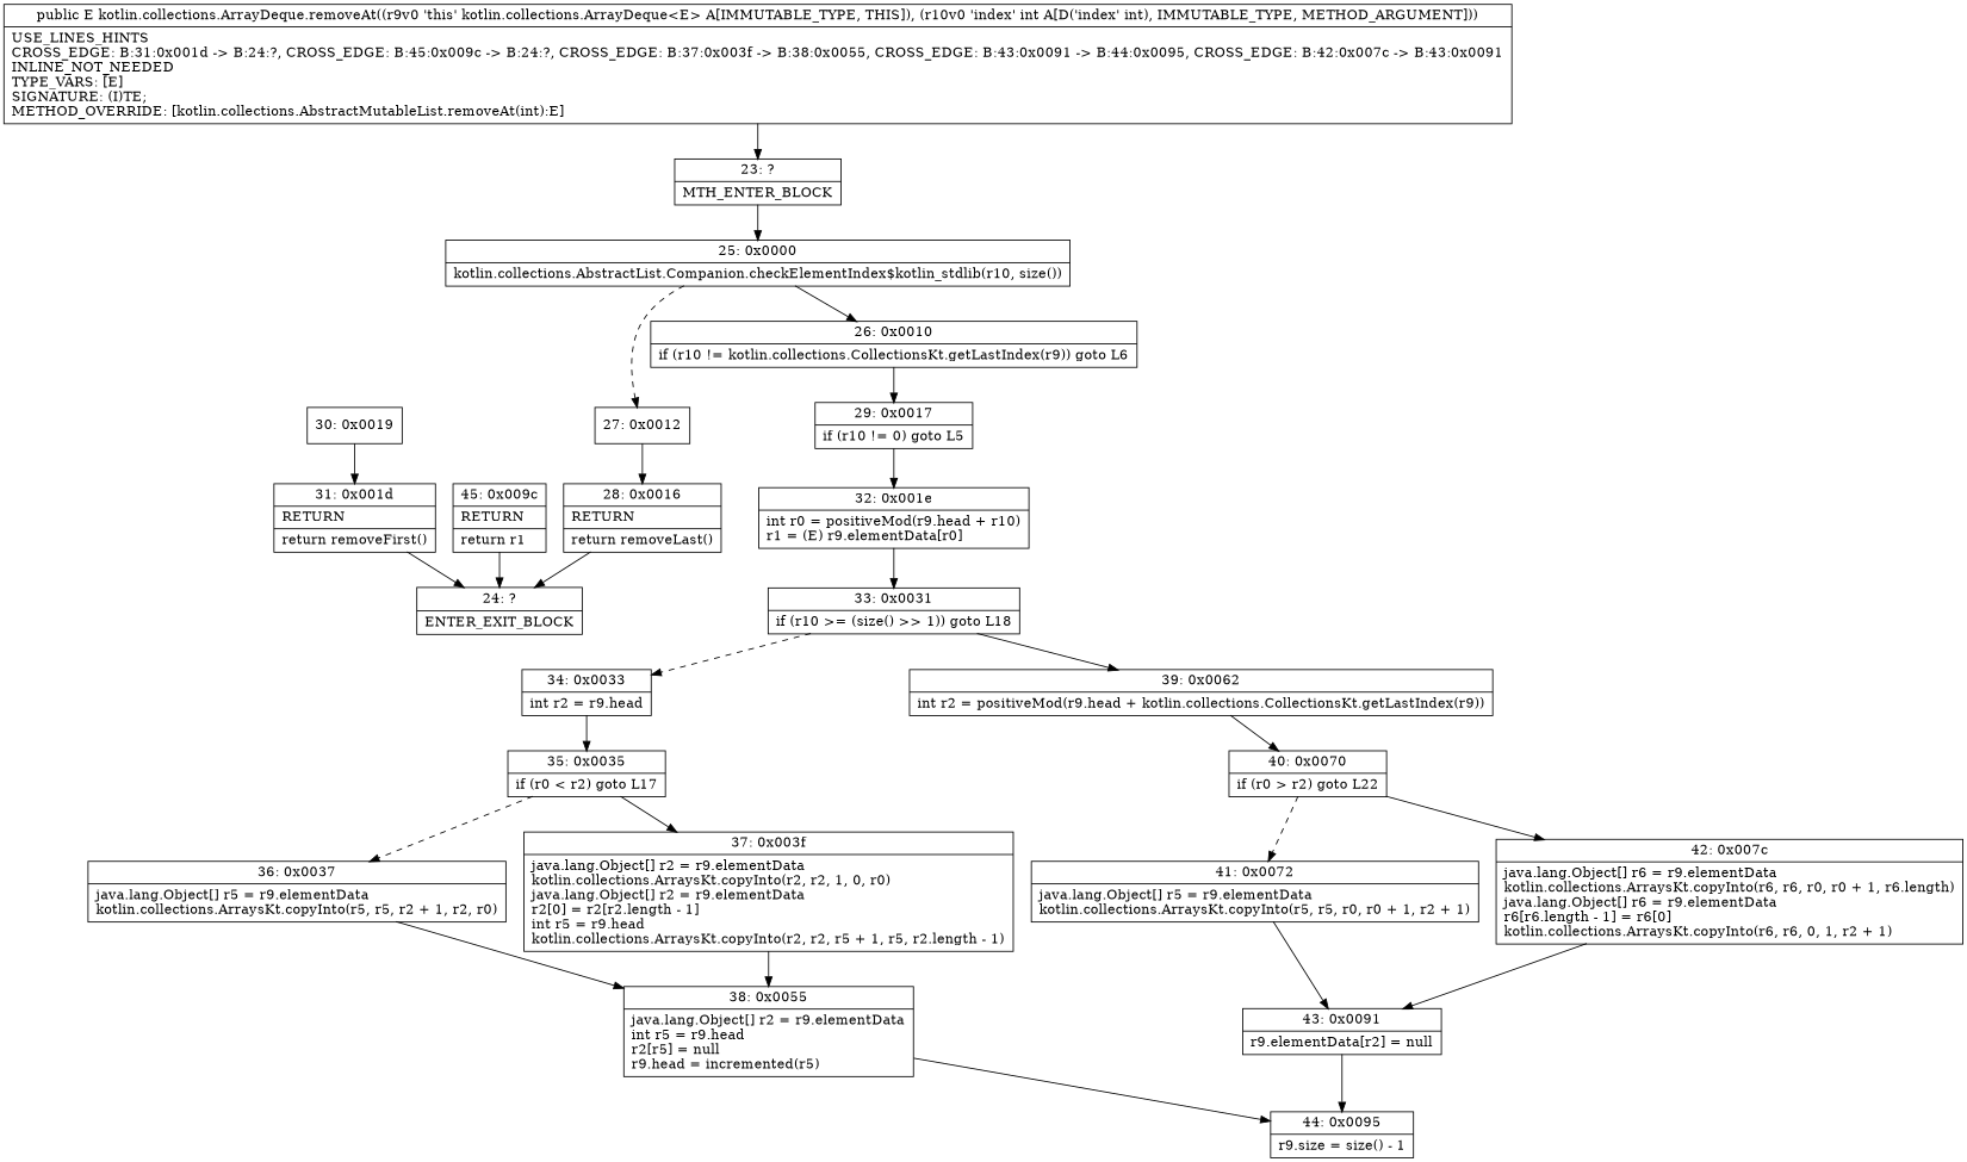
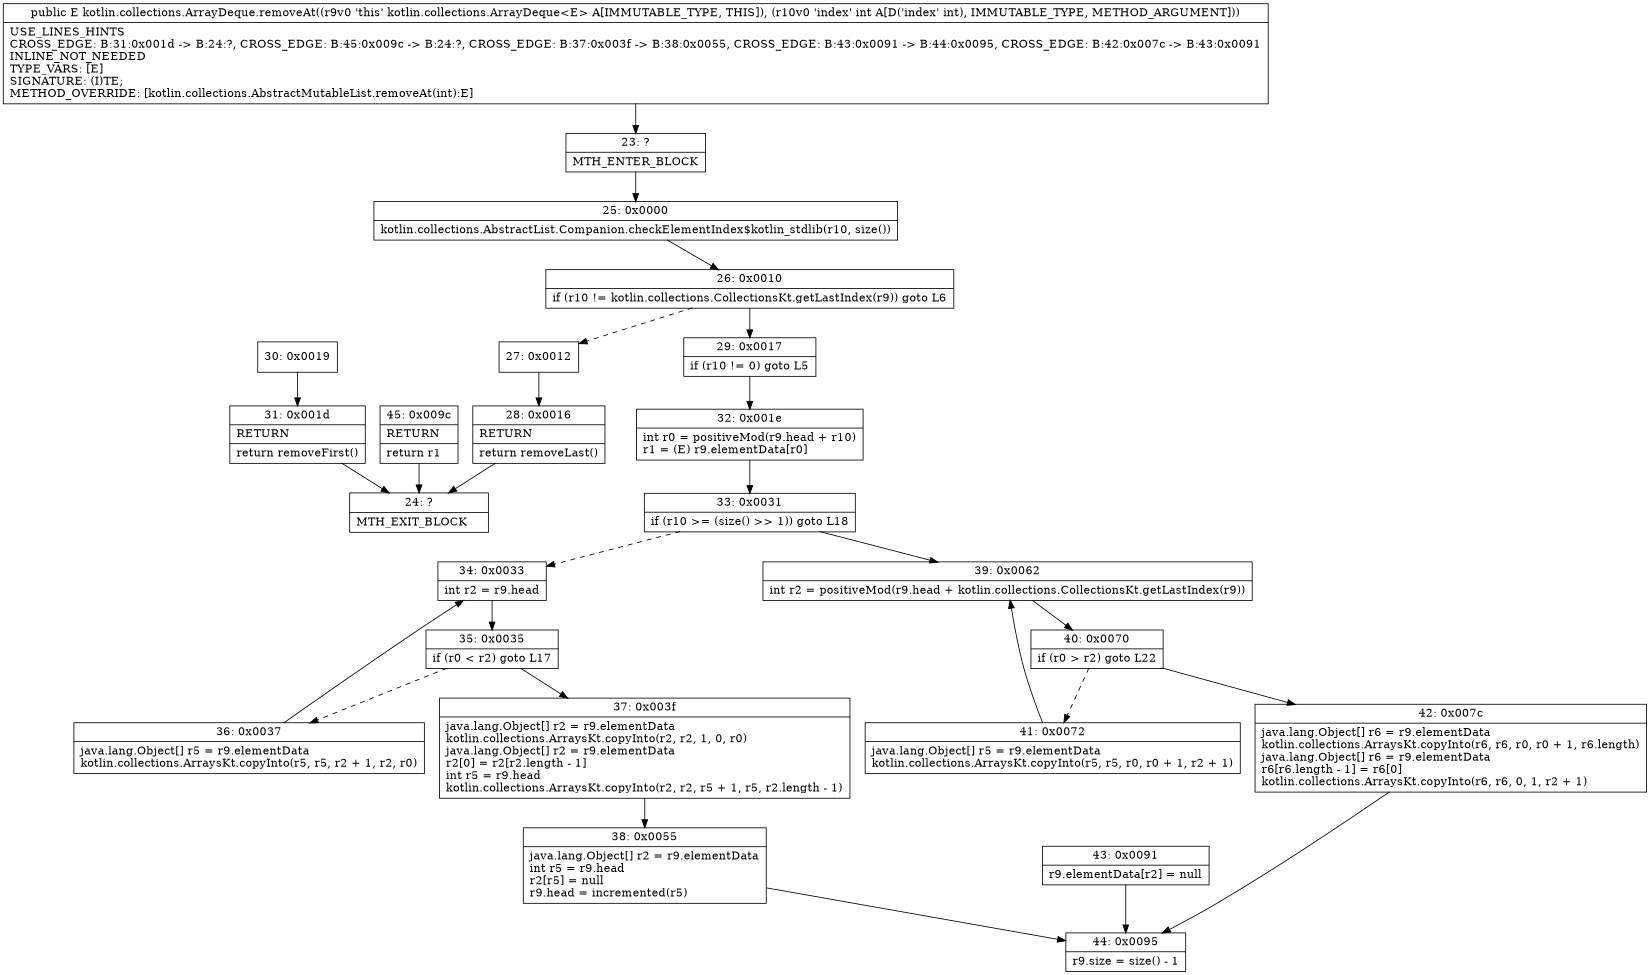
  digraph {
    node [shape=record]
    n1 [label="{23\:\ ?|MTH_ENTER_BLOCK\l}"]
    n2 [label="{25\:\ 0x0000|kotlin.collections.AbstractList.Companion.checkElementIndex$kotlin_stdlib(r10, size())\l}"]
    n3 [label="{26\:\ 0x0010|if (r10 != kotlin.collections.CollectionsKt.getLastIndex(r9)) goto L6\l}"]
    n4 [label="{27\:\ 0x0012}"]
    n5 [label="{29\:\ 0x0017|if (r10 != 0) goto L5\l}"]
    n6 [label="{28\:\ 0x0016|RETURN\l|return removeLast()\l}"]
    n7 [label="{32\:\ 0x001e|int r0 = positiveMod(r9.head + r10)\lr1 = (E) r9.elementData[r0]\l}"]
-   n8 [label="{24\:\ ?|ENTER_EXIT_BLOCK\l}"]
+   n8 [label="{24\:\ ?|MTH_EXIT_BLOCK\l}"]
    n9 [label="{30\:\ 0x0019}"]
    n10 [label="{31\:\ 0x001d|RETURN\l|return removeFirst()\l}"]
    n11 [label="{33\:\ 0x0031|if (r10 \>= (size() \>\> 1)) goto L18\l}"]
    n12 [label="{34\:\ 0x0033|int r2 = r9.head\l}"]
    n13 [label="{39\:\ 0x0062|int r2 = positiveMod(r9.head + kotlin.collections.CollectionsKt.getLastIndex(r9))\l}"]
    n14 [label="{35\:\ 0x0035|if (r0 \< r2) goto L17\l}"]
    n15 [label="{40\:\ 0x0070|if (r0 \> r2) goto L22\l}"]
    n16 [label="{36\:\ 0x0037|java.lang.Object[] r5 = r9.elementData\lkotlin.collections.ArraysKt.copyInto(r5, r5, r2 + 1, r2, r0)\l}"]
    n17 [label="{37\:\ 0x003f|java.lang.Object[] r2 = r9.elementData\lkotlin.collections.ArraysKt.copyInto(r2, r2, 1, 0, r0)\ljava.lang.Object[] r2 = r9.elementData\lr2[0] = r2[r2.length \- 1]\lint r5 = r9.head\lkotlin.collections.ArraysKt.copyInto(r2, r2, r5 + 1, r5, r2.length \- 1)\l}"]
    n18 [label="{38\:\ 0x0055|java.lang.Object[] r2 = r9.elementData\lint r5 = r9.head\lr2[r5] = null\lr9.head = incremented(r5)\l}"]
    n19 [label="{44\:\ 0x0095|r9.size = size() \- 1\l}"]
    n20 [label="{45\:\ 0x009c|RETURN\l|return r1\l}"]
    n21 [label="{41\:\ 0x0072|java.lang.Object[] r5 = r9.elementData\lkotlin.collections.ArraysKt.copyInto(r5, r5, r0, r0 + 1, r2 + 1)\l}"]
    n22 [label="{42\:\ 0x007c|java.lang.Object[] r6 = r9.elementData\lkotlin.collections.ArraysKt.copyInto(r6, r6, r0, r0 + 1, r6.length)\ljava.lang.Object[] r6 = r9.elementData\lr6[r6.length \- 1] = r6[0]\lkotlin.collections.ArraysKt.copyInto(r6, r6, 0, 1, r2 + 1)\l}"]
    n23 [label="{43\:\ 0x0091|r9.elementData[r2] = null\l}"]
    n24 [label="{public E kotlin.collections.ArrayDeque.removeAt((r9v0 'this' kotlin.collections.ArrayDeque\<E\> A[IMMUTABLE_TYPE, THIS]), (r10v0 'index' int A[D('index' int), IMMUTABLE_TYPE, METHOD_ARGUMENT]))  | USE_LINES_HINTS\lCROSS_EDGE: B:31:0x001d \-\> B:24:?, CROSS_EDGE: B:45:0x009c \-\> B:24:?, CROSS_EDGE: B:37:0x003f \-\> B:38:0x0055, CROSS_EDGE: B:43:0x0091 \-\> B:44:0x0095, CROSS_EDGE: B:42:0x007c \-\> B:43:0x0091\lINLINE_NOT_NEEDED\lTYPE_VARS: [E]\lSIGNATURE: (I)TE;\lMETHOD_OVERRIDE: [kotlin.collections.AbstractMutableList.removeAt(int):E]\l}"]
    n1 -> n2
    n2 -> n3
-   n2 -> n4 [style=dashed]
+   n3 -> n4 [style=dashed]
    n3 -> n5
    n4 -> n6
    n5 -> n7
    n6 -> n8
    n7 -> n11
    n9 -> n10
    n10 -> n8
    n11 -> n12 [style=dashed]
    n11 -> n13
    n12 -> n14
    n13 -> n15
    n14 -> n16 [style=dashed]
    n14 -> n17
    n15 -> n21 [style=dashed]
    n15 -> n22
-   n16 -> n18
+   n16 -> n12
    n17 -> n18
    n18 -> n19
    n20 -> n8
-   n21 -> n23
-   n22 -> n23
+   n21 -> n13
+   n22 -> n19
    n23 -> n19
    n24 -> n1
  }
